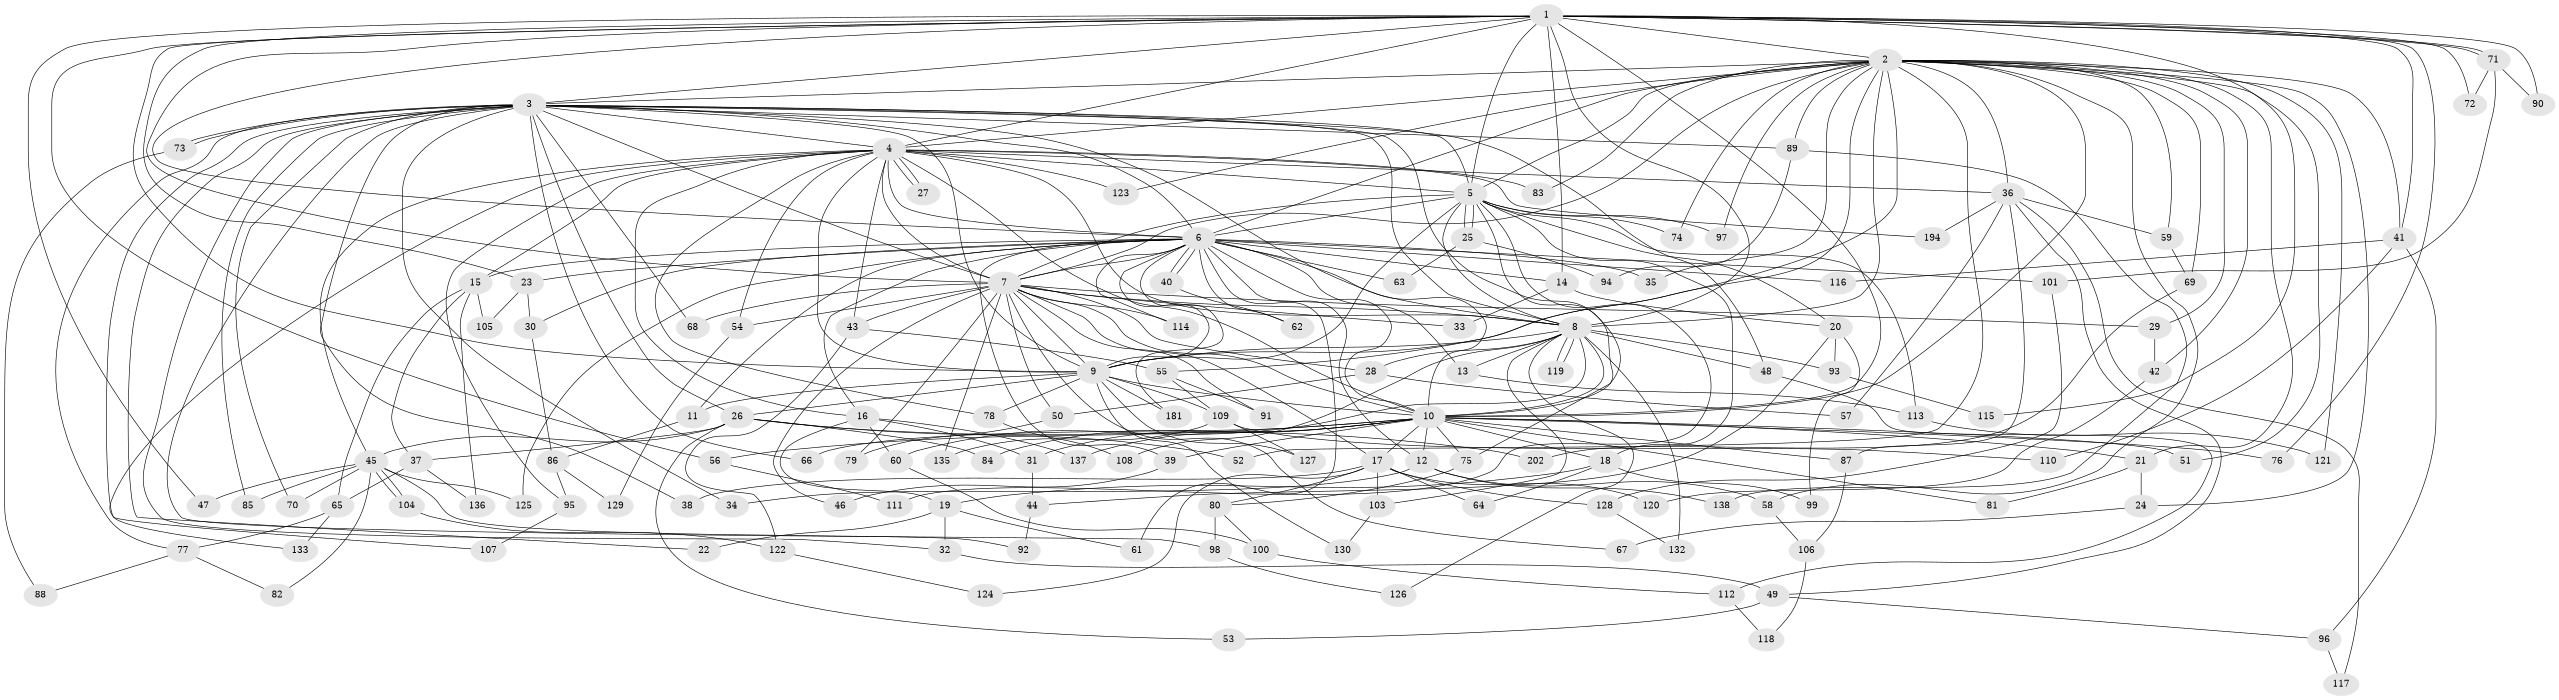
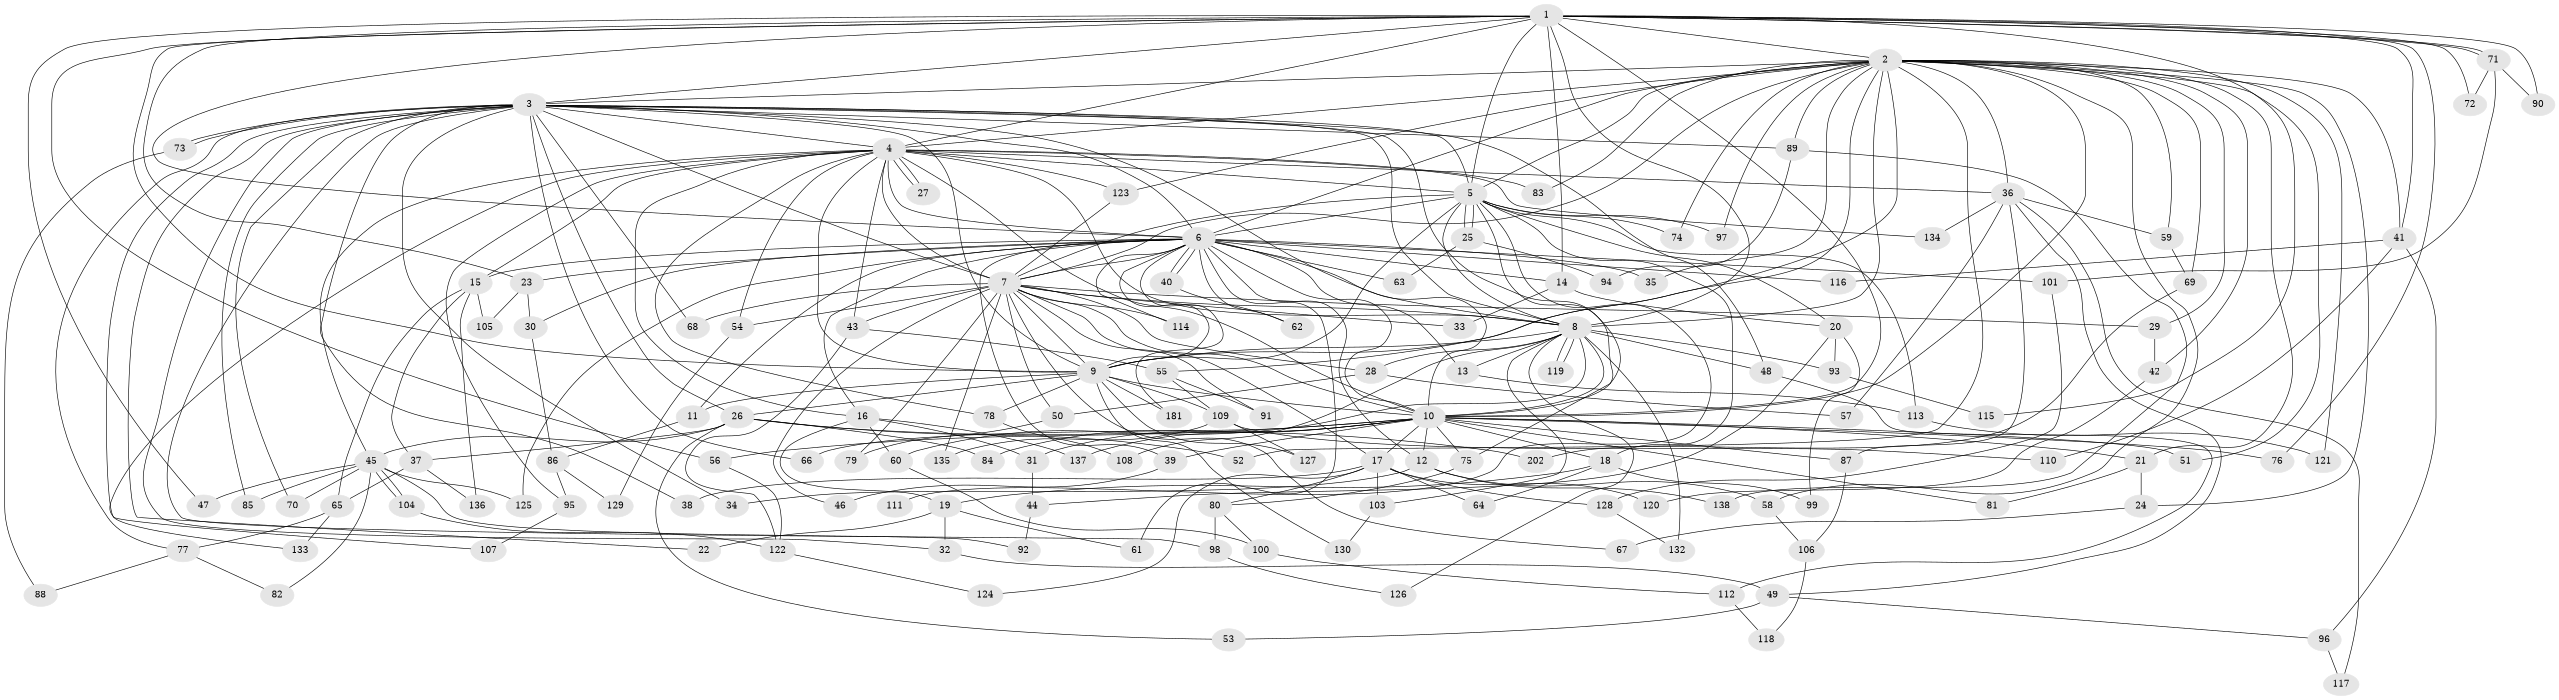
  graph {
    node [color=gray90 style=filled]
    1
    2
    3
    4
    5
    6
    7
    8
    9
    10
    14
    23
    41
    47
    56
    71
    72
    76
    90
    115
    21
    24
    29
    35
    36
    42
    51
    52
    55
    58
    59
    69
    74
    83
    89
    97
    121
    123
    22
    26
    32
    34
    38
    48
    66
    68
    70
    73
    75
    77
    85
    98
    107
    15
    16
    27
    43
    45
    54
    78
    95
    133
-   134 [label=194]
+   134
    18
    20
    25
    111
    113
    11
    12
    13
    30
    39
    40
    61
    62
    63
    101
    114
    116
    125
    n82 [label=181]
    17
    28
    33
    46
    50
    67
    79
    91
    135
    60
    93
    103
    108
    119
    126
    132
    109
    127
    130
    31
    81
    84
    87
    137
    105
    96
    110
    57
    49
    117
    120
    106
    n115 [label=202]
    138
    94
    37
    53
    112
    88
    80
    82
    65
    136
    19
    122
    92
    104
    129
    64
    99
    44
    86
    128
    124
    100
    118
    1 -- 2
    1 -- 3
    1 -- 4
    1 -- 5
    1 -- 6
-   1 -- 7
+   123 -- 7
    1 -- 8
    1 -- 9
    1 -- 10
    1 -- 14
    1 -- 23
    1 -- 41
    1 -- 47
    1 -- 56
    1 -- 71
    1 -- 71
    1 -- 72
    1 -- 76
    1 -- 90
    1 -- 115
    2 -- 3
    2 -- 4
    2 -- 5
    2 -- 6
    2 -- 7
    2 -- 8
    2 -- 9
    2 -- 10
    2 -- 41
    2 -- 21
    2 -- 24
    2 -- 29
    2 -- 35
    2 -- 36
    2 -- 42
    2 -- 51
    2 -- 52
    2 -- 55
    2 -- 58
    2 -- 59
    2 -- 69
    2 -- 74
    2 -- 83
    2 -- 89
    2 -- 97
    2 -- 121
    2 -- 123
    3 -- 4
    3 -- 5
    3 -- 6
    3 -- 7
    3 -- 8
    3 -- 9
    3 -- 10
    3 -- 89
    3 -- 22
    3 -- 26
    3 -- 32
    3 -- 34
    3 -- 38
    3 -- 48
    3 -- 66
    3 -- 68
    3 -- 70
    3 -- 73
    3 -- 73
    3 -- 75
    3 -- 77
    3 -- 85
    3 -- 98
    3 -- 107
    4 -- 5
    4 -- 6
    4 -- 7
    4 -- 8
    4 -- 9
    4 -- 10
    4 -- 36
    4 -- 83
    4 -- 123
    4 -- 15
    4 -- 16
    4 -- 27
    4 -- 27
    4 -- 43
    4 -- 45
    4 -- 54
    4 -- 78
    4 -- 95
    4 -- 133
    4 -- 134
    5 -- 6
    5 -- 7
    5 -- 8
    5 -- 9
    5 -- 10
    5 -- 74
    5 -- 97
    5 -- 18
    5 -- 20
    5 -- 25
    5 -- 25
    5 -- 111
    5 -- 113
    6 -- 7
    6 -- 8
    6 -- 9
    6 -- 10
    6 -- 14
    6 -- 23
    6 -- 35
    6 -- 15
    6 -- 16
    6 -- 11
    6 -- 12
    6 -- 13
    6 -- 30
    6 -- 39
    6 -- 40
    6 -- 40
    6 -- 61
    6 -- 62
    6 -- 63
    6 -- 101
    6 -- 114
    6 -- 116
    6 -- 125
    6 -- n82
    7 -- 8
    7 -- 9
    7 -- 10
    7 -- 29
    7 -- 68
    7 -- 43
    7 -- 54
    7 -- 114
    7 -- 17
    7 -- 28
    7 -- 33
    7 -- 46
    7 -- 50
    7 -- 67
    7 -- 79
    7 -- 91
    7 -- 135
    8 -- 9
    8 -- 10
    8 -- 48
    8 -- 13
    8 -- 28
    8 -- 60
    8 -- 93
    8 -- 103
    8 -- 108
    8 -- 119
    8 -- 119
    8 -- 126
    8 -- 132
    9 -- 10
    9 -- 26
    9 -- 78
    9 -- 11
    9 -- n82
    9 -- 109
    9 -- 127
    9 -- 130
    10 -- 56
    10 -- 76
    10 -- 21
    10 -- 51
    10 -- 66
    10 -- 75
    10 -- 18
    10 -- 12
    10 -- 39
    10 -- 17
    10 -- 31
    10 -- 81
    10 -- 84
    10 -- 87
    10 -- 137
    14 -- 20
    14 -- 33
    23 -- 30
    23 -- 105
    41 -- 116
    41 -- 96
    41 -- 110
-   56 -- 111
+   56 -- 122
    71 -- 72
    71 -- 90
    71 -- 101
    21 -- 24
    21 -- 81
    24 -- 67
    29 -- 42
    36 -- 59
    36 -- 134
    36 -- 87
    36 -- 57
    36 -- 49
    36 -- 117
    42 -- 120
    55 -- 91
    55 -- 109
    58 -- 106
    59 -- 69
    69 -- n115
    89 -- 138
    89 -- 94
    26 -- 52
    26 -- 45
    26 -- 84
    26 -- n115
    26 -- 37
    26 -- 53
    32 -- 49
    48 -- 112
    73 -- 88
    75 -- 80
    77 -- 88
    77 -- 82
    98 -- 126
    15 -- 105
    15 -- 37
    15 -- 65
    15 -- 136
    16 -- 60
    16 -- 31
    16 -- 137
    16 -- 19
    43 -- 55
    43 -- 122
    45 -- 47
    45 -- 70
    45 -- 85
    45 -- 125
    45 -- 82
    45 -- 92
    45 -- 104
    45 -- 104
    54 -- 129
    78 -- 108
    95 -- 107
    18 -- 19
    18 -- 64
    18 -- 99
    20 -- 93
    20 -- 99
    20 -- 44
    25 -- 63
    25 -- 94
    113 -- 121
    11 -- 86
    12 -- 58
    12 -- 34
    12 -- 138
    13 -- 113
    30 -- 86
    39 -- 46
    40 -- 62
    101 -- 128
    17 -- 38
    17 -- 103
    17 -- 120
    17 -- 80
    17 -- 64
    17 -- 128
    17 -- 124
    28 -- 50
    28 -- 57
    50 -- 79
    60 -- 100
    93 -- 115
    103 -- 130
    109 -- 135
    109 -- 127
    109 -- 110
    31 -- 44
    87 -- 106
    96 -- 117
    49 -- 96
    49 -- 53
    106 -- 118
    37 -- 65
    37 -- 136
    112 -- 118
    80 -- 98
    80 -- 100
    65 -- 77
    65 -- 133
    19 -- 22
    19 -- 32
    19 -- 61
    122 -- 124
    104 -- 122
    44 -- 92
    86 -- 95
    86 -- 129
    128 -- 132
    100 -- 112
  }
